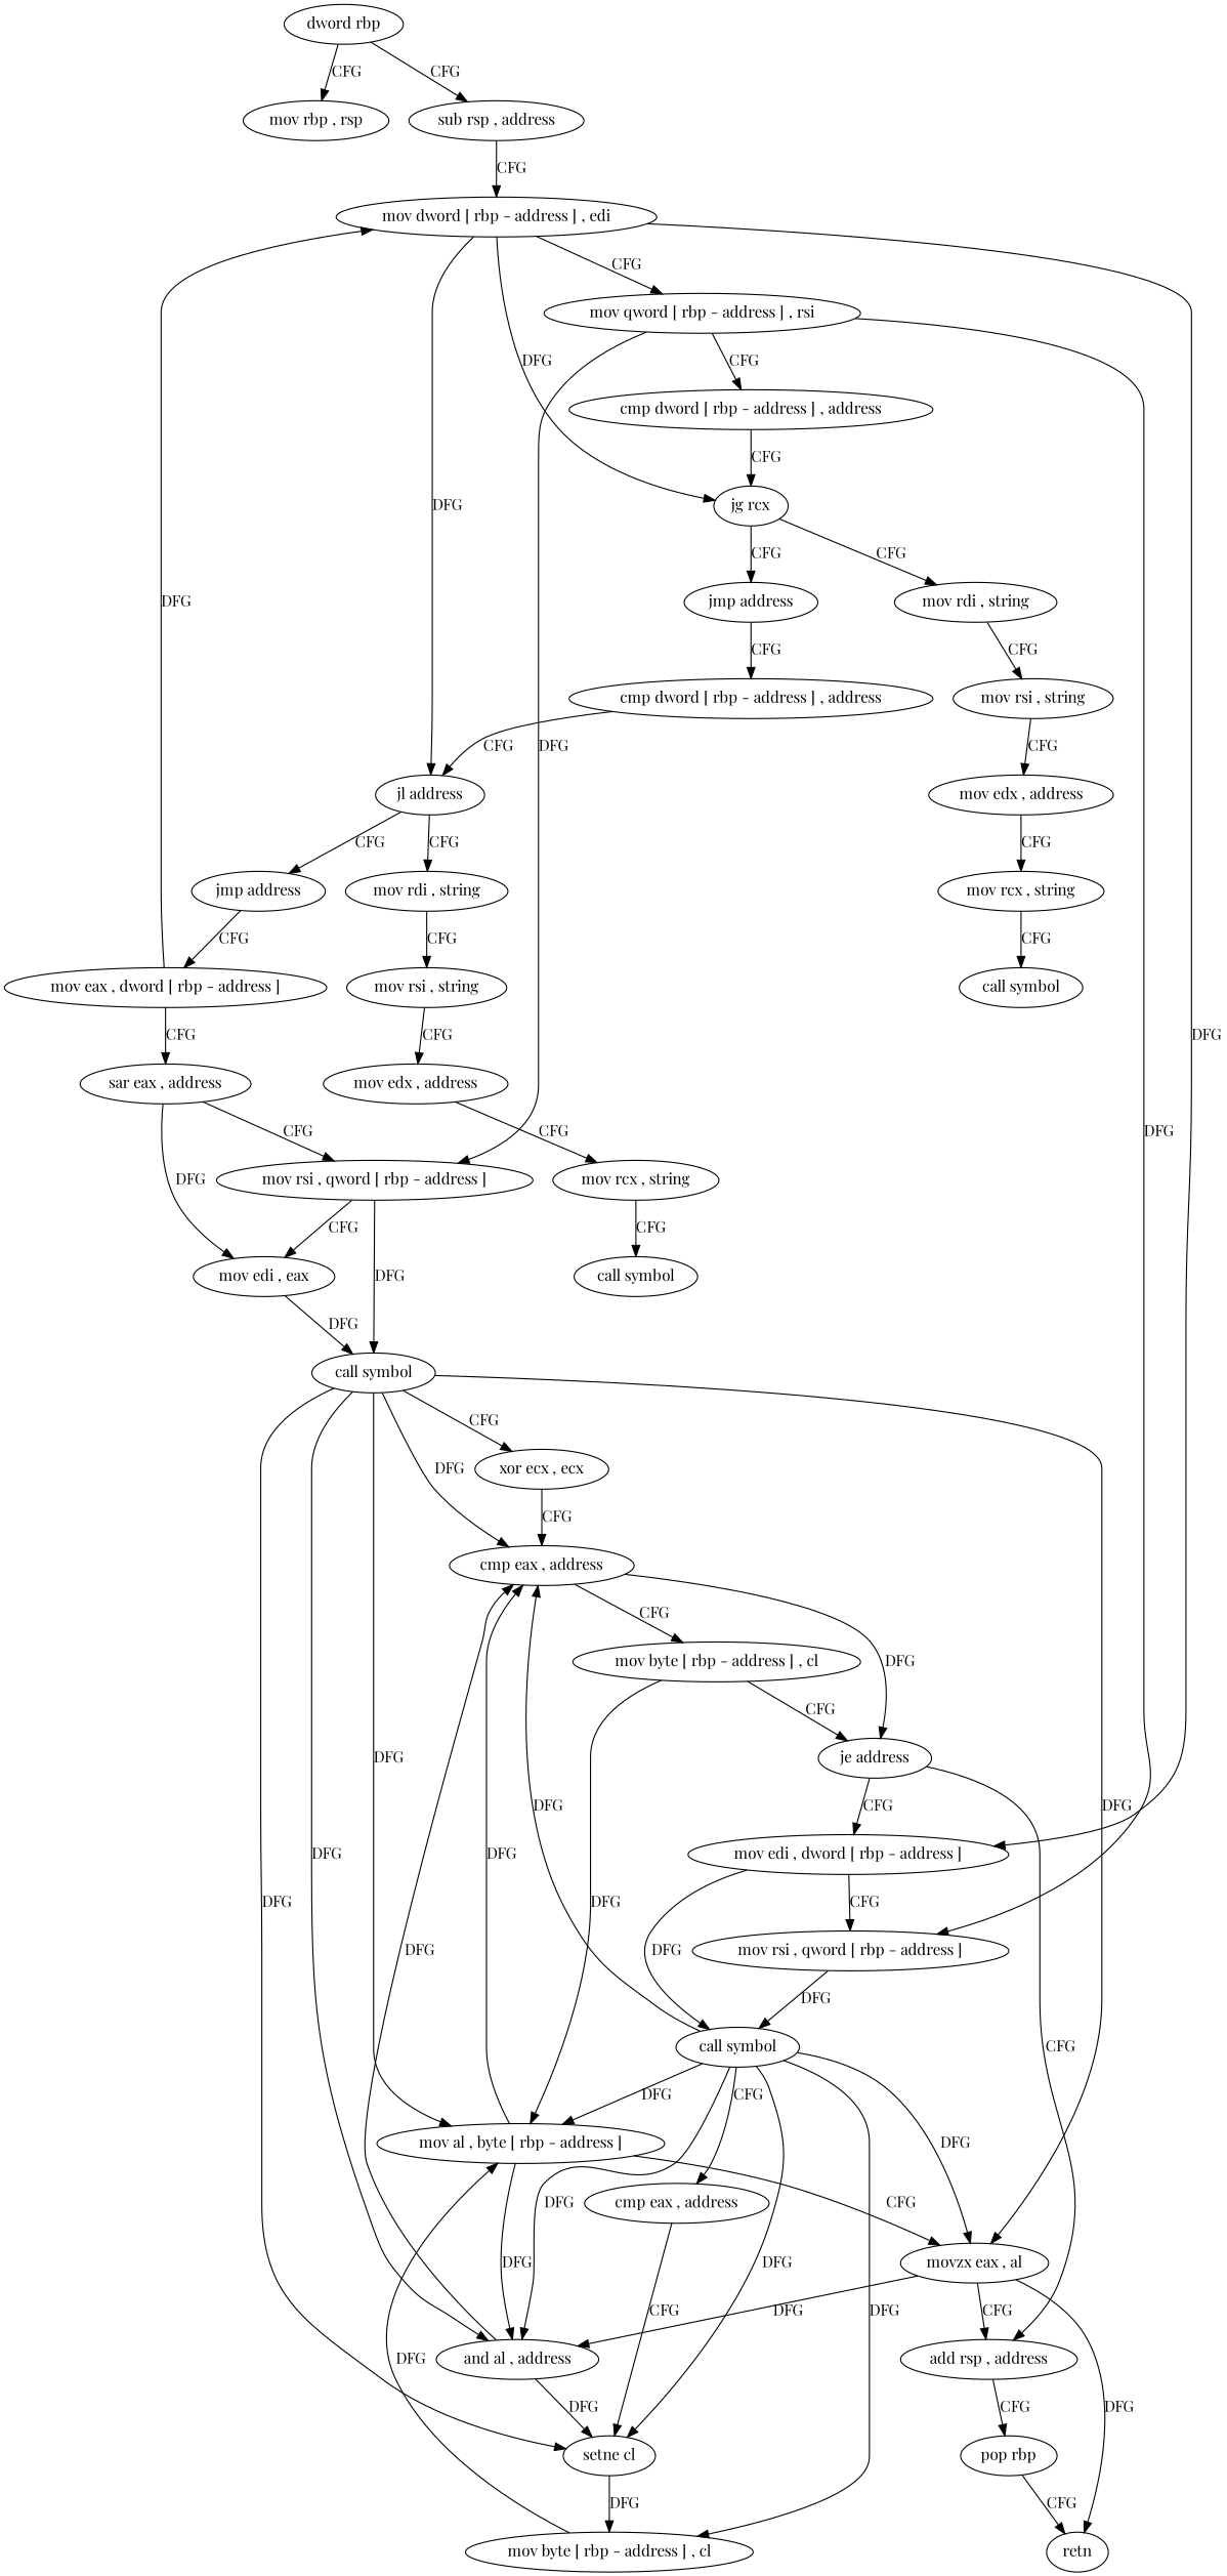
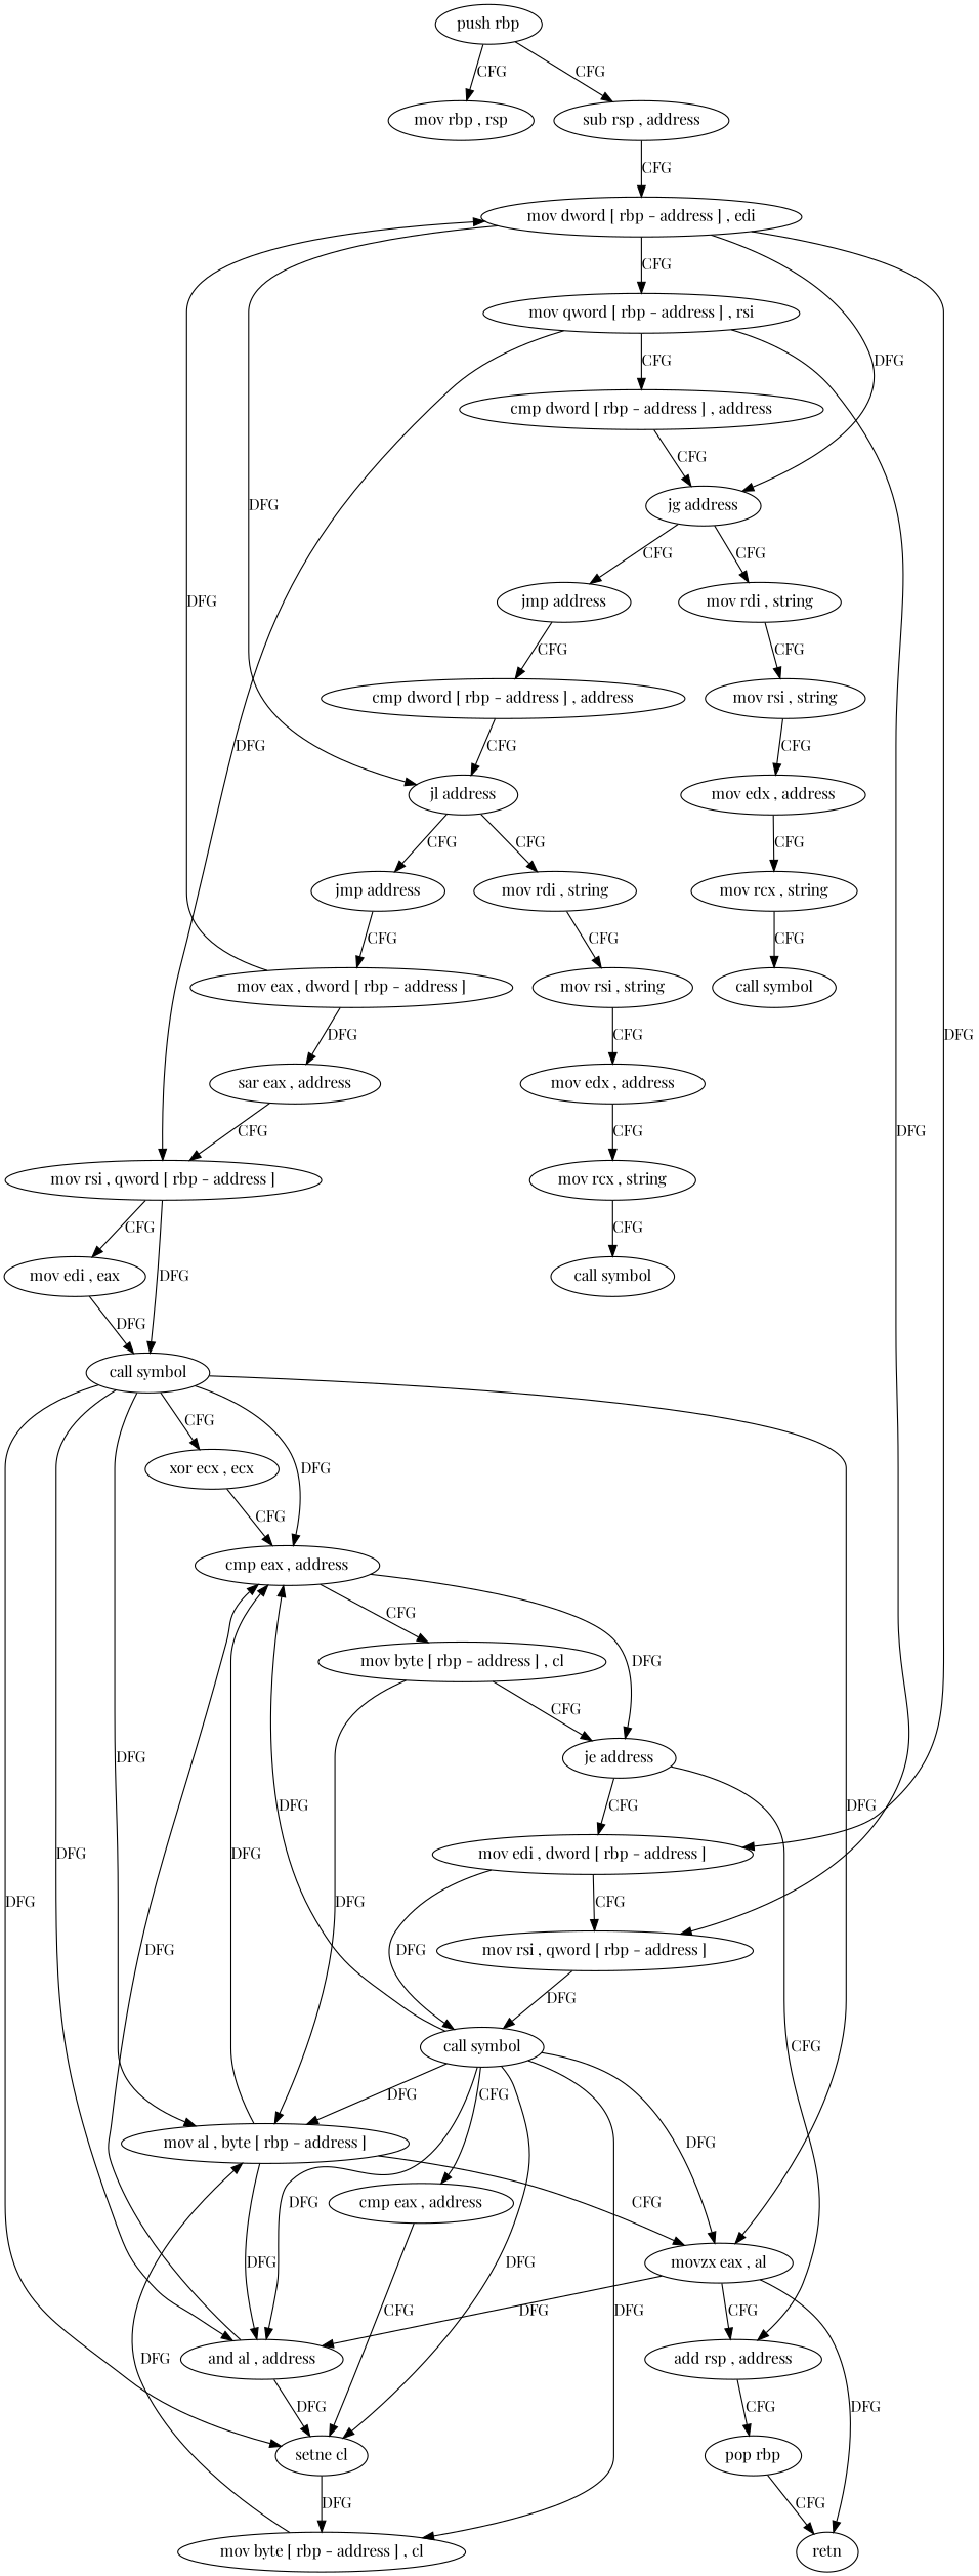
  digraph {
    fontname="Playfair Display"
    node [fontname="Playfair Display"]
    edge [fontname="Playfair Display"]
-   n1 [label="dword rbp"]
+   n1 [label="push rbp"]
    n2 [label="mov rbp , rsp"]
    n3 [label="sub rsp , address"]
    n4 [label="mov dword [ rbp - address ] , edi"]
    n5 [label="mov qword [ rbp - address ] , rsi"]
-   n6 [label="jg rcx"]
+   n6 [label="jg address"]
    n7 [label="jl address"]
    n8 [label="mov edi , dword [ rbp - address ]"]
    n9 [label="cmp dword [ rbp - address ] , address"]
    n10 [label="mov rsi , qword [ rbp - address ]"]
    n11 [label="mov rsi , qword [ rbp - address ]"]
    n12 [label="mov rdi , string"]
    n13 [label="jmp address"]
    n14 [label="mov rdi , string"]
    n15 [label="jmp address"]
    n16 [label="mov eax , dword [ rbp - address ]"]
    n17 [label="sar eax , address"]
    n18 [label="call symbol"]
    n19 [label="mov edi , eax"]
    n20 [label="call symbol"]
    n21 [label="mov rsi , string"]
    n22 [label="cmp dword [ rbp - address ] , address"]
    n23 [label="mov edx , address"]
    n24 [label="mov rcx , string"]
    n25 [label="call symbol"]
    n26 [label="mov rsi , string"]
    n27 [label="mov edx , address"]
    n28 [label="mov rcx , string"]
    n29 [label="call symbol"]
    n30 [label="xor ecx , ecx"]
    n31 [label="cmp eax , address"]
    n32 [label="mov al , byte [ rbp - address ]"]
    n33 [label="and al , address"]
    n34 [label="movzx eax , al"]
    n35 [label="setne cl"]
    n36 [label="mov byte [ rbp - address ] , cl"]
    n37 [label="je address"]
    n38 [label="add rsp , address"]
    n39 [label=retn]
    n40 [label="mov byte [ rbp - address ] , cl"]
    n41 [label="cmp eax , address"]
    n42 [label="pop rbp"]
    n1 -> n2 [label=CFG]
    n1 -> n3 [label=CFG]
    n3 -> n4 [label=CFG]
    n4 -> n5 [label=CFG]
    n4 -> n6 [label=DFG]
    n4 -> n7 [label=DFG]
    n4 -> n8 [label=DFG]
    n5 -> n9 [label=CFG]
    n5 -> n10 [label=DFG]
    n5 -> n11 [label=DFG]
    n6 -> n12 [label=CFG]
    n6 -> n13 [label=CFG]
    n7 -> n14 [label=CFG]
    n7 -> n15 [label=CFG]
    n8 -> n11 [label=CFG]
    n8 -> n18 [label=DFG]
    n9 -> n6 [label=CFG]
    n10 -> n19 [label=CFG]
    n10 -> n20 [label=DFG]
    n11 -> n18 [label=DFG]
    n12 -> n21 [label=CFG]
    n13 -> n22 [label=CFG]
    n14 -> n26 [label=CFG]
    n15 -> n16 [label=CFG]
    n16 -> n4 [label=DFG]
-   n16 -> n17 [label=CFG]
+   n16 -> n17 [label=DFG]
    n17 -> n10 [label=CFG]
-   n17 -> n19 [label=DFG]
    n18 -> n31 [label=DFG]
    n18 -> n32 [label=DFG]
    n18 -> n33 [label=DFG]
    n18 -> n34 [label=DFG]
    n18 -> n35 [label=DFG]
    n18 -> n40 [label=DFG]
    n18 -> n41 [label=CFG]
    n19 -> n20 [label=DFG]
    n20 -> n30 [label=CFG]
    n20 -> n31 [label=DFG]
    n20 -> n32 [label=DFG]
    n20 -> n33 [label=DFG]
    n20 -> n34 [label=DFG]
    n20 -> n35 [label=DFG]
    n21 -> n23 [label=CFG]
    n22 -> n7 [label=CFG]
    n23 -> n24 [label=CFG]
    n24 -> n25 [label=CFG]
    n26 -> n27 [label=CFG]
    n27 -> n28 [label=CFG]
    n28 -> n29 [label=CFG]
    n30 -> n31 [label=CFG]
    n31 -> n36 [label=CFG]
    n31 -> n37 [label=DFG]
    n32 -> n31 [label=DFG]
    n32 -> n33 [label=DFG]
    n32 -> n34 [label=CFG]
    n33 -> n31 [label=DFG]
    n33 -> n35 [label=DFG]
    n34 -> n33 [label=DFG]
    n34 -> n38 [label=CFG]
    n34 -> n39 [label=DFG]
    n35 -> n40 [label=DFG]
    n36 -> n32 [label=DFG]
    n36 -> n37 [label=CFG]
    n37 -> n8 [label=CFG]
    n37 -> n38 [label=CFG]
    n38 -> n42 [label=CFG]
    n40 -> n32 [label=DFG]
    n41 -> n35 [label=CFG]
    n42 -> n39 [label=CFG]
  }
